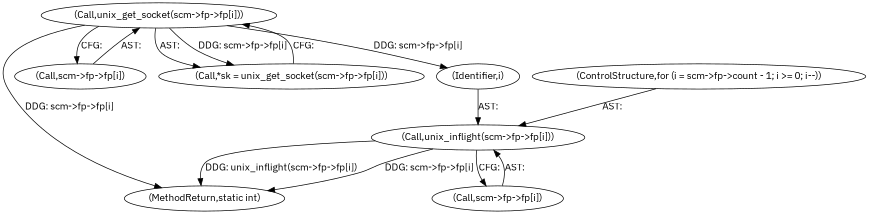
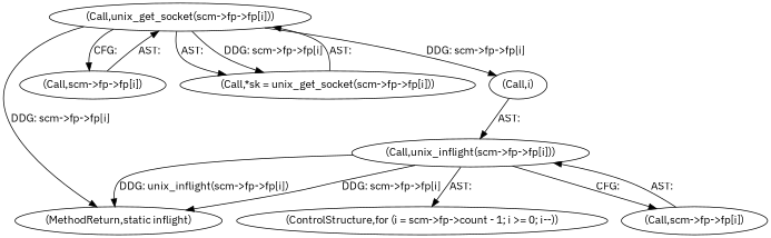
  digraph {
    fontname="IBM Plex Sans"
    node [fontname="IBM Plex Sans"]
    edge [fontname="IBM Plex Sans"]
    n1 [label="(Call,unix_inflight(scm->fp->fp[i]))"]
-   n2 [label="(MethodReturn,static int)"]
+   n2 [label="(MethodReturn,static inflight)"]
    n3 [label="(ControlStructure,for (i = scm->fp->count - 1; i >= 0; i--))"]
    n4 [label="(Call,scm->fp->fp[i])"]
    n5 [label="(Call,unix_get_socket(scm->fp->fp[i]))"]
    n6 [label="(Call,scm->fp->fp[i])"]
    n7 [label="(Call,*sk = unix_get_socket(scm->fp->fp[i]))"]
-   n8 [label="(Identifier,i)"]
+   n8 [label="(Call,i)"]
    n1 -> n2 [label="DDG: unix_inflight(scm->fp->fp[i])"]
    n1 -> n2 [label="DDG: scm->fp->fp[i]"]
-   n3 -> n1 [label="AST: "]
+   n1 -> n3 [label="AST: "]
    n1 -> n4 [label="CFG: "]
    n4 -> n1 [label="AST: "]
    n5 -> n2 [label="DDG: scm->fp->fp[i]"]
    n5 -> n6 [label="CFG: "]
    n5 -> n7 [label="AST: "]
    n5 -> n7 [label="DDG: scm->fp->fp[i]"]
    n5 -> n8 [label="DDG: scm->fp->fp[i]"]
    n6 -> n5 [label="AST: "]
-   n7 -> n5 [label="CFG: "]
+   n7 -> n5 [label="AST: "]
    n8 -> n1 [label="AST: "]
  }
